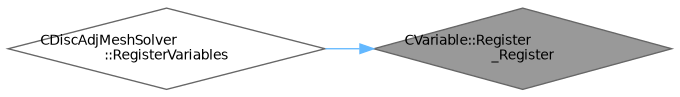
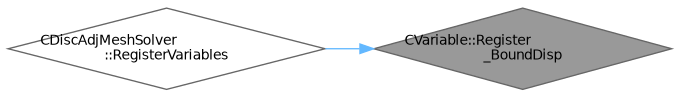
  digraph {
    rankdir=RL
    node [fontname=Helvetica fontsize=10 shape=diamond style=filled]
-   n1 [color=gray40 fillcolor=grey60 fontcolor=black height=0.2 label="CVariable::Register\l_Register" width=0.4]
+   n1 [color=gray40 fillcolor=grey60 fontcolor=black height=0.2 label="CVariable::Register\l_BoundDisp" width=0.4]
    n2 [color=grey40 fillcolor=white height=0.2 label="CDiscAdjMeshSolver\l::RegisterVariables" width=0.4]
    n1 -> n2 [color=steelblue1 dir=back fontname=Helvetica fontsize=10 labelfontname=Helvetica labelfontsize=10 style=solid]
  }
